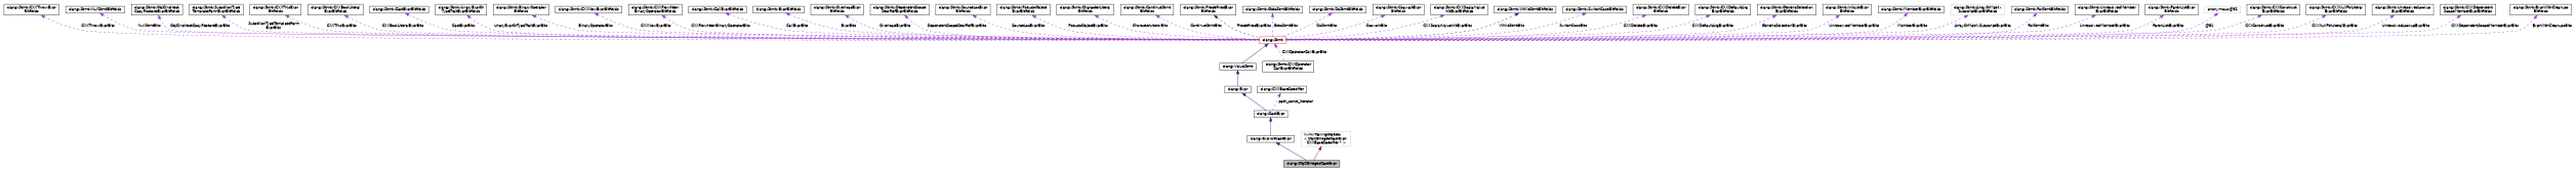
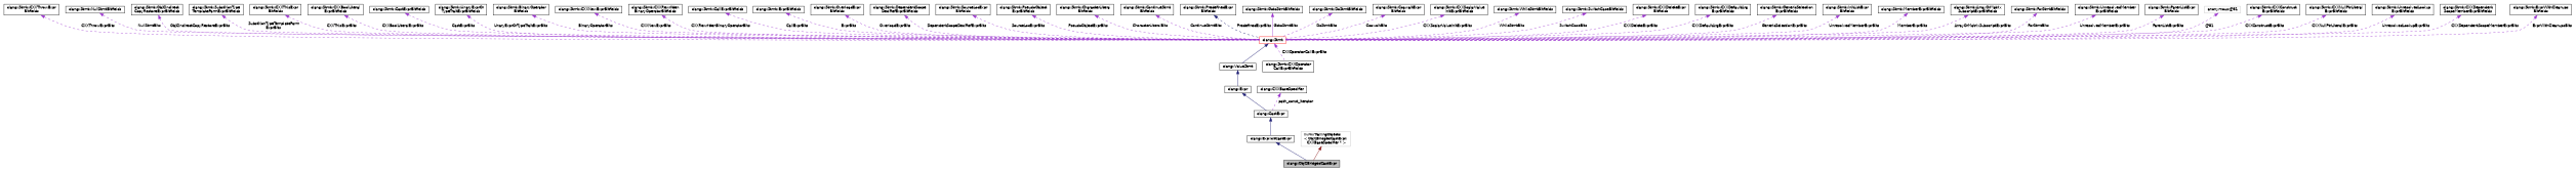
  digraph {
    rankdir=TB
    node [color=black fontname=Helvetica fontsize=10 shape=record]
    edge [color=darkorchid3 dir=back fontname=Helvetica fontsize=10 labelfontname=Helvetica labelfontsize=10 style=dashed]
    n1 [fillcolor=grey75 fontcolor=black height=0.2 label="clang::ObjCBridgedCastExpr" style=filled width=0.4]
    n2 [height=0.2 label="clang::ExplicitCastExpr" width=0.4]
    n3 [height=0.2 label="clang::CastExpr" width=0.4]
    n4 [height=0.2 label="clang::Expr" width=0.4]
    n5 [height=0.2 label="clang::ValueStmt" width=0.4]
    n6 [color=red height=0.2 label="clang::Stmt" width=0.4]
    n7 [height=0.2 label="clang::Stmt::CXXOperator\lCallExprBitfields" width=0.4]
    n8 [height=0.2 label="clang::Stmt::CXXThrowExpr\lBitfields" width=0.4]
    n9 [height=0.2 label="clang::Stmt::NullStmtBitfields" width=0.4]
    n10 [height=0.2 label="clang::Stmt::ObjCIndirect\lCopyRestoreExprBitfields" width=0.4]
    n11 [height=0.2 label="clang::Stmt::SubstNonType\lTemplateParmExprBitfields" width=0.4]
    n12 [height=0.2 label="clang::Stmt::CXXThisExpr\lBitfields" width=0.4]
    n13 [height=0.2 label="clang::Stmt::CXXBoolLiteral\lExprBitfields" width=0.4]
    n14 [height=0.2 label="clang::Stmt::CastExprBitfields" width=0.4]
    n15 [height=0.2 label="clang::Stmt::UnaryExprOr\lTypeTraitExprBitfields" width=0.4]
    n16 [height=0.2 label="clang::Stmt::BinaryOperator\lBitfields" width=0.4]
    n17 [height=0.2 label="clang::Stmt::CXXNewExprBitfields" width=0.4]
    n18 [height=0.2 label="clang::Stmt::CXXRewritten\lBinaryOperatorBitfields" width=0.4]
    n19 [height=0.2 label="clang::Stmt::CallExprBitfields" width=0.4]
    n20 [height=0.2 label="clang::Stmt::ExprBitfields" width=0.4]
    n21 [height=0.2 label="clang::Stmt::OverloadExpr\lBitfields" width=0.4]
    n22 [height=0.2 label="clang::Stmt::DependentScope\lDeclRefExprBitfields" width=0.4]
    n23 [height=0.2 label="clang::Stmt::SourceLocExpr\lBitfields" width=0.4]
    n24 [height=0.2 label="clang::Stmt::PseudoObject\lExprBitfields" width=0.4]
    n25 [height=0.2 label="clang::Stmt::CharacterLiteral\lBitfields" width=0.4]
    n26 [height=0.2 label="clang::Stmt::ContinueStmt\lBitfields" width=0.4]
    n27 [height=0.2 label="clang::Stmt::PredefinedExpr\lBitfields" width=0.4]
    n28 [height=0.2 label="clang::Stmt::GotoStmtBitfields" width=0.4]
    n29 [height=0.2 label="clang::Stmt::DoStmtBitfields" width=0.4]
    n30 [height=0.2 label="clang::Stmt::CoawaitExpr\lBitfields" width=0.4]
    n31 [height=0.2 label="clang::Stmt::CXXScalarValue\lInitExprBitfields" width=0.4]
    n32 [height=0.2 label="clang::Stmt::WhileStmtBitfields" width=0.4]
    n33 [height=0.2 label="clang::Stmt::SwitchCaseBitfields" width=0.4]
    n34 [height=0.2 label="clang::Stmt::CXXDeleteExpr\lBitfields" width=0.4]
    n35 [height=0.2 label="clang::Stmt::CXXDefaultArg\lExprBitfields" width=0.4]
    n36 [height=0.2 label="clang::Stmt::GenericSelection\lExprBitfields" width=0.4]
    n37 [height=0.2 label="clang::Stmt::InitListExpr\lBitfields" width=0.4]
    n38 [height=0.2 label="clang::Stmt::MemberExprBitfields" width=0.4]
-   n39 [color=grey75 height=0.2 label="clang::Stmt::ArrayOrMatrix\lSubscriptExprBitfields" width=0.4]
+   n39 [height=0.2 label="clang::Stmt::ArrayOrMatrix\lSubscriptExprBitfields" width=0.4]
    n40 [height=0.2 label="clang::Stmt::ForStmtBitfields" width=0.4]
    n41 [height=0.2 label="clang::Stmt::UnresolvedMember\lExprBitfields" width=0.4]
    n42 [height=0.2 label="clang::Stmt::ParenListExpr\lBitfields" width=0.4]
    n43 [color=grey75 height=0.2 label="anonymous:@81" width=0.4]
    n44 [height=0.2 label="clang::Stmt::CXXConstruct\lExprBitfields" width=0.4]
    n45 [height=0.2 label="clang::Stmt::CXXNullPtrLiteral\lExprBitfields" width=0.4]
    n46 [height=0.2 label="clang::Stmt::UnresolvedLookup\lExprBitfields" width=0.4]
    n47 [height=0.2 label="clang::Stmt::CXXDependent\lScopeMemberExprBitfields" width=0.4]
    n48 [height=0.2 label="clang::Stmt::ExprWithCleanups\lBitfields" width=0.4]
    n49 [height=0.2 label="clang::CXXBaseSpecifier" width=0.4]
    n50 [color=grey75 height=0.2 label="llvm::TrailingObjects\l\< ObjCBridgedCastExpr,\l CXXBaseSpecifier * \>" width=0.4]
    n2 -> n1 [color=midnightblue style=solid]
    n3 -> n2 [color=midnightblue style=solid]
    n4 -> n3 [color=midnightblue style=solid]
    n5 -> n4 [color=midnightblue style=solid]
    n6 -> n5 [color=midnightblue style=solid]
    n6 -> n7 [label=" CXXOperatorCallExprBits"]
    n8 -> n6 [label=" CXXThrowExprBits"]
    n9 -> n6 [label=" NullStmtBits"]
    n10 -> n6 [label=" ObjCIndirectCopyRestoreExprBits"]
    n11 -> n6 [label=" SubstNonTypeTemplateParm\lExprBits"]
    n12 -> n6 [label=" CXXThisExprBits"]
    n13 -> n6 [label=" CXXBoolLiteralExprBits"]
    n14 -> n6 [label=" CastExprBits"]
    n15 -> n6 [label=" UnaryExprOrTypeTraitExprBits"]
    n16 -> n6 [label=" BinaryOperatorBits"]
    n17 -> n6 [label=" CXXNewExprBits"]
    n18 -> n6 [label=" CXXRewrittenBinaryOperatorBits"]
    n19 -> n6 [label=" CallExprBits"]
    n20 -> n6 [label=" ExprBits"]
    n21 -> n6 [label=" OverloadExprBits"]
    n22 -> n6 [label=" DependentScopeDeclRefExprBits"]
    n23 -> n6 [label=" SourceLocExprBits"]
    n24 -> n6 [label=" PseudoObjectExprBits"]
    n25 -> n6 [label=" CharacterLiteralBits"]
    n26 -> n6 [label=" ContinueStmtBits"]
    n27 -> n6 [color=midnightblue label=" PredefinedExprBits"]
-   n28 -> n6 [label=" GotoStmtBits"]
+   n28 -> n6 [label=" GotoStmtBits" style=solid]
    n29 -> n6 [label=" DoStmtBits"]
    n30 -> n6 [label=" CoawaitBits"]
    n31 -> n6 [label=" CXXScalarValueInitExprBits"]
-   n32 -> n6 [color=midnightblue label=" WhileStmtBits"]
+   n32 -> n6 [label=" WhileStmtBits"]
    n33 -> n6 [label=" SwitchCaseBits"]
    n34 -> n6 [label=" CXXDeleteExprBits"]
    n35 -> n6 [label=" CXXDefaultArgExprBits"]
    n36 -> n6 [label=" GenericSelectionExprBits"]
    n37 -> n6 [label=" UnresolvedMemberExprBits"]
    n38 -> n6 [label=" MemberExprBits"]
    n39 -> n6 [label=" ArrayOrMatrixSubscriptExprBits"]
    n40 -> n6 [label=" ForStmtBits"]
    n41 -> n6 [label=" UnresolvedMemberExprBits"]
    n42 -> n6 [label=" ParenListExprBits"]
    n43 -> n6 [label=" @81"]
    n44 -> n6 [label=" CXXConstructExprBits"]
    n45 -> n6 [label=" CXXNullPtrLiteralExprBits"]
    n46 -> n6 [label=" UnresolvedLookupExprBits"]
    n47 -> n6 [label=" CXXDependentScopeMemberExprBits"]
    n48 -> n6 [label=" ExprWithCleanupsBits"]
    n49 -> n3 [label=" path_const_iterator"]
    n50 -> n1 [color=firebrick4 style=solid]
  }
